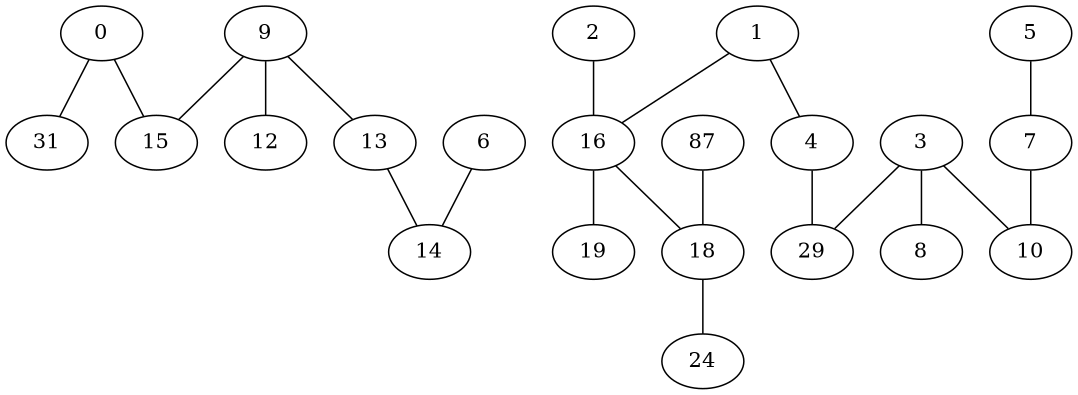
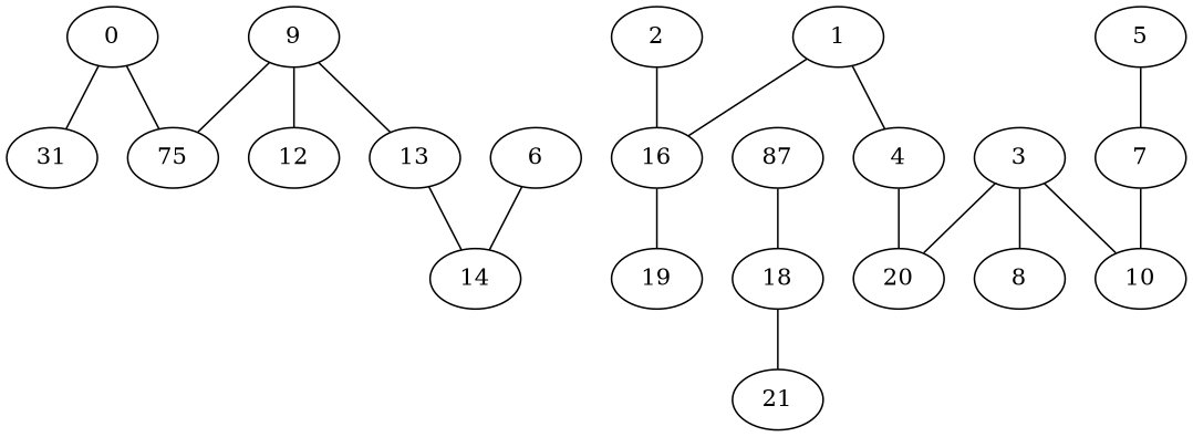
  graph {
    node [type=corner x=136 y=238]
    edge [frequency=1 type0=line]
    0 [x=408 y=75]
    n2 [label=31 type=endpoint x=50 y=77]
-   15 [x=423 y=227]
+   15 [x=423 y=227 label=75]
    1 [x=214 y=139]
    4 [type=intersection x=178 y=235]
    16 [type=intersection x=330]
-   20 [x=182 y=287 label=29]
+   20 [x=182 y=287]
    19 [type=intersection x=262 y=128]
-   21 [type=endpoint x=236 y=121 label=24]
+   21 [type=endpoint x=236 y=121]
    2 [type=endpoint x=357 y=272]
    18 [x=300 y=237]
    3 [y=246]
    8
    10 [type=intersection x=157 y=294]
    5 [type=endpoint x=263 y=356]
    7 [x=230 y=369]
    6 [type=endpoint x=69 y=439]
    14 [x=417 y=460]
    9 [type=intersection x=432 y=249]
    12 [type=endpoint x=474 y=255]
    13 [x=417 y=256]
    n22 [label=87 type=endpoint x=299 y=281]
    0 -- n2 [angle0=-.01]
    0 -- 15 [angle0=1.47]
    1 -- 4 [angle0=-1.21]
    1 -- 16 [angle0=-.23]
    4 -- 20 [angle0=1.49]
    16 -- 19 [angle0=1.02]
-   16 -- 18 [angle0=.03]
    2 -- 16 [angle0=.90]
    18 -- 21 [angle0=.26]
    3 -- 20 [angle0=-.27]
    3 -- 8 [angle0=1.57]
    3 -- 10 [angle0=1.16]
    5 -- 7 [angle0=-.38]
    7 -- 10 [angle0=.80]
    6 -- 14 [angle0=.06]
    9 -- 15 [angle0=1.18]
    9 -- 12 [angle0=.14]
    9 -- 13 [angle0=-.44]
    13 -- 14 [angle0=-1.57]
    n22 -- 18 [angle0=-1.55]
  }
